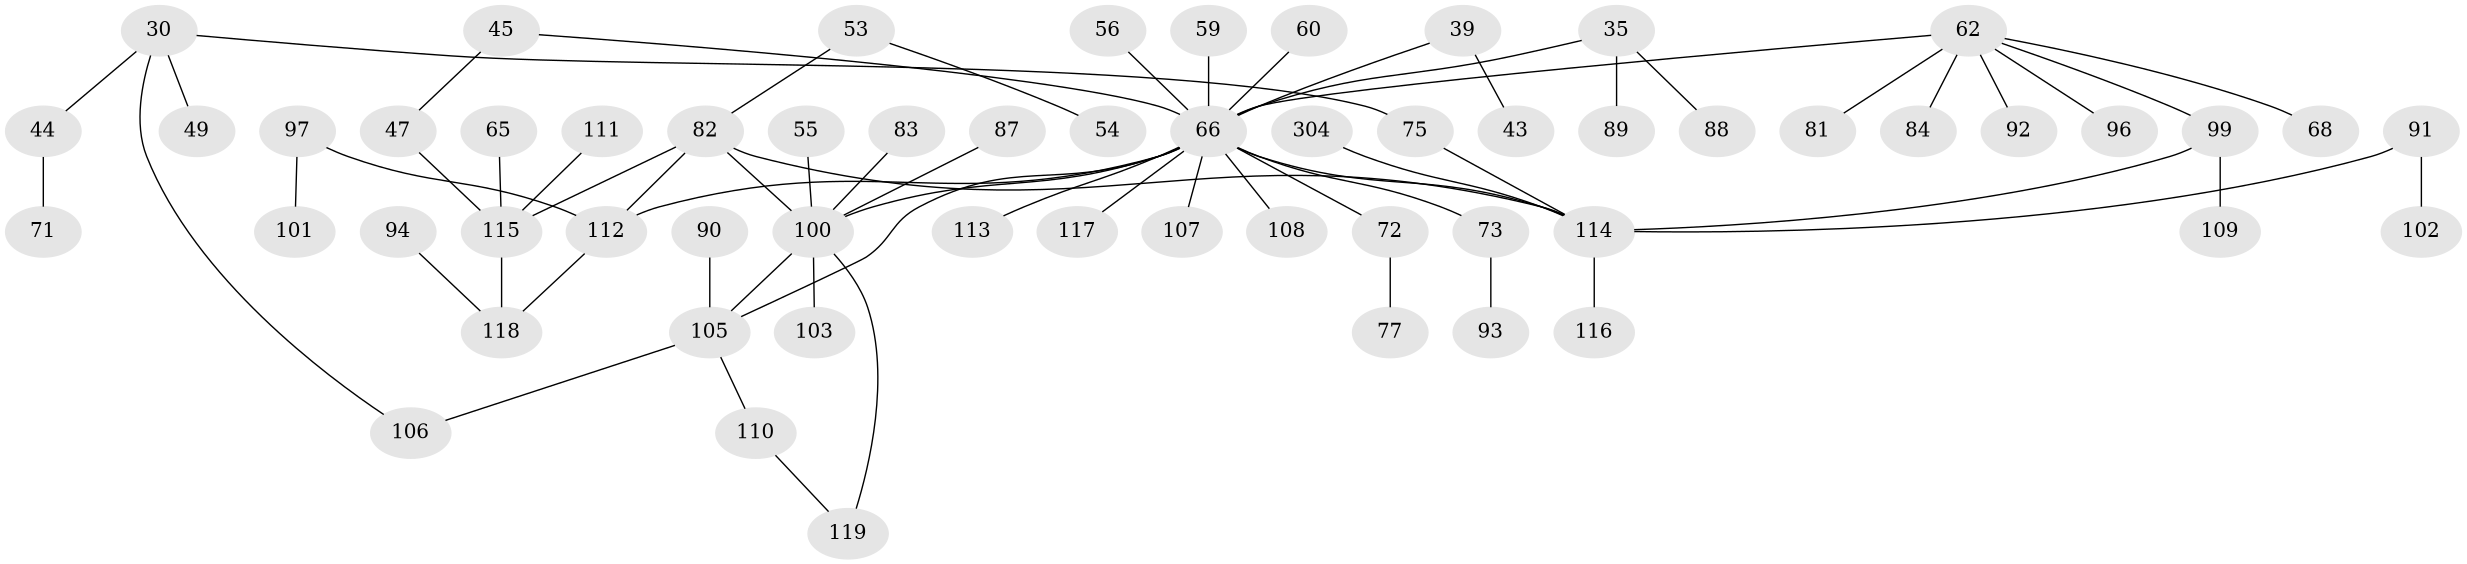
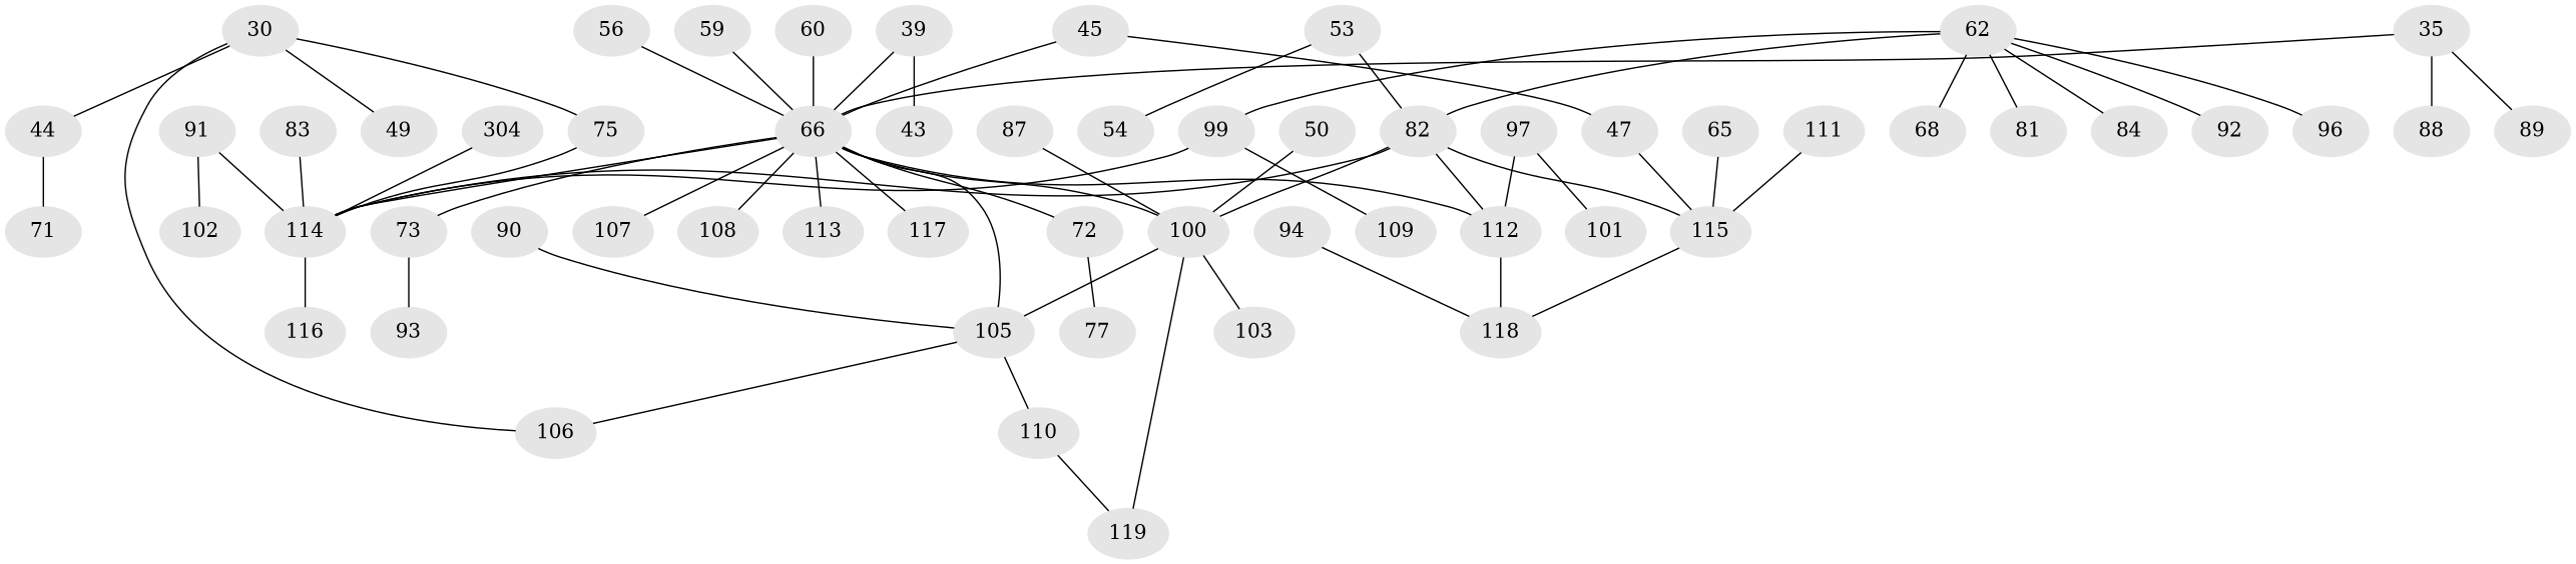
  graph {
    node [color=gray90 style=filled]
    30
    44
    49
    75 [super="+8"]
    106
    71
    114 [super="+79"]
    35 [super="+25"]
    66 [super="+2+5+13+15+51+18+31+46"]
    88
    89 [super="+64"]
    100 [super="+22+29"]
    72
    73 [super="+21"]
    105 [super="+14+80"]
    107
    108
    112 [super="+84"]
    113
    117
    39
    43
    45 [super="+7"]
    47
    115 [super="+78+63+95"]
    118 [super="+10"]
    53 [super="+52"]
    54
    82 [super="+40"]
    103
    119
-   55
+   55 [label=50]
    56
    59
    60
    62 [super="+58+57"]
    68
    81
    n39 [label=84]
    92
    96
    99 [super="+98"]
    109
    65
    77
    93
    110
    116
    83
    87
    90
    91
    102
    94
    97 [super="+76"]
    101
    n57 [label=304]
    111
    30 -- 44
    30 -- 49
    30 -- 75
    30 -- 106
    44 -- 71
    75 -- 114
    114 -- 116
    35 -- 66 [weight=2]
    35 -- 88
    35 -- 89 [weight=2]
    66 -- 114 [weight=2]
    66 -- 100
    66 -- 72
    66 -- 73
    66 -- 105 [weight=2]
    66 -- 107
    66 -- 108
    66 -- 112
    66 -- 113
    66 -- 117
    100 -- 105
    100 -- 103
    100 -- 119
    72 -- 77
    73 -- 93
    105 -- 106
    105 -- 110
    112 -- 118
    39 -- 66
    39 -- 43
    45 -- 66
    45 -- 47
    47 -- 115
    115 -- 118
    53 -- 54
    53 -- 82
    82 -- 114 [weight=2]
    82 -- 100 [weight=2]
    82 -- 112
    82 -- 115 [weight=2]
    55 -- 100
    56 -- 66
    59 -- 66
    60 -- 66
-   62 -- 66 [weight=2]
+   62 -- 82 [weight=2]
    62 -- 68
    62 -- 81
    62 -- n39
    62 -- 92
    62 -- 96
    62 -- 99
    99 -- 114
    99 -- 109
    65 -- 115
    110 -- 119
-   83 -- 100
+   83 -- 114
    87 -- 100
    90 -- 105
    91 -- 114
    91 -- 102
    94 -- 118
    97 -- 112
    97 -- 101
    n57 -- 114
    111 -- 115
  }
